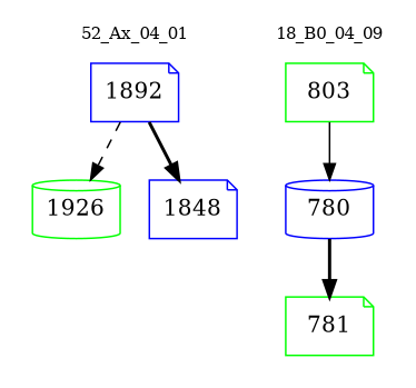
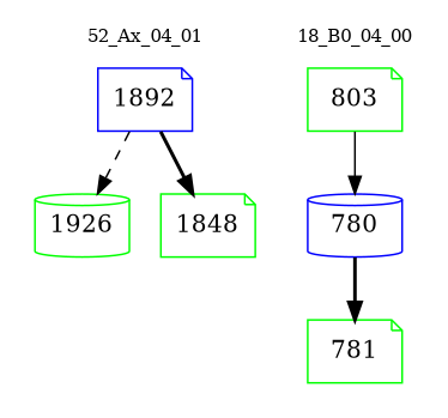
  digraph {
    node [color=green shape=note]
    edge [color=black style=bold]
    n1 [color=blue label=1892]
    n2 [label=1926 shape=cylinder]
-   n3 [color=blue label=1848]
+   n3 [label=1848]
    n4 [color=blue label=780 shape=cylinder]
    n5 [label=781]
    n6 [label=803]
    subgraph cluster_1 {
      color=white
      fontsize=10
      label="52_Ax_04_01"
      n1
      n2
      n3
    }
    subgraph cluster_2 {
      color=white
      fontsize=10
-     label="18_B0_04_09"
+     label="18_B0_04_00"
      n4
      n5
      n6
    }
    n1 -> n2 [style=dashed]
    n1 -> n3
    n4 -> n5
    n6 -> n4 [style=solid]
  }
